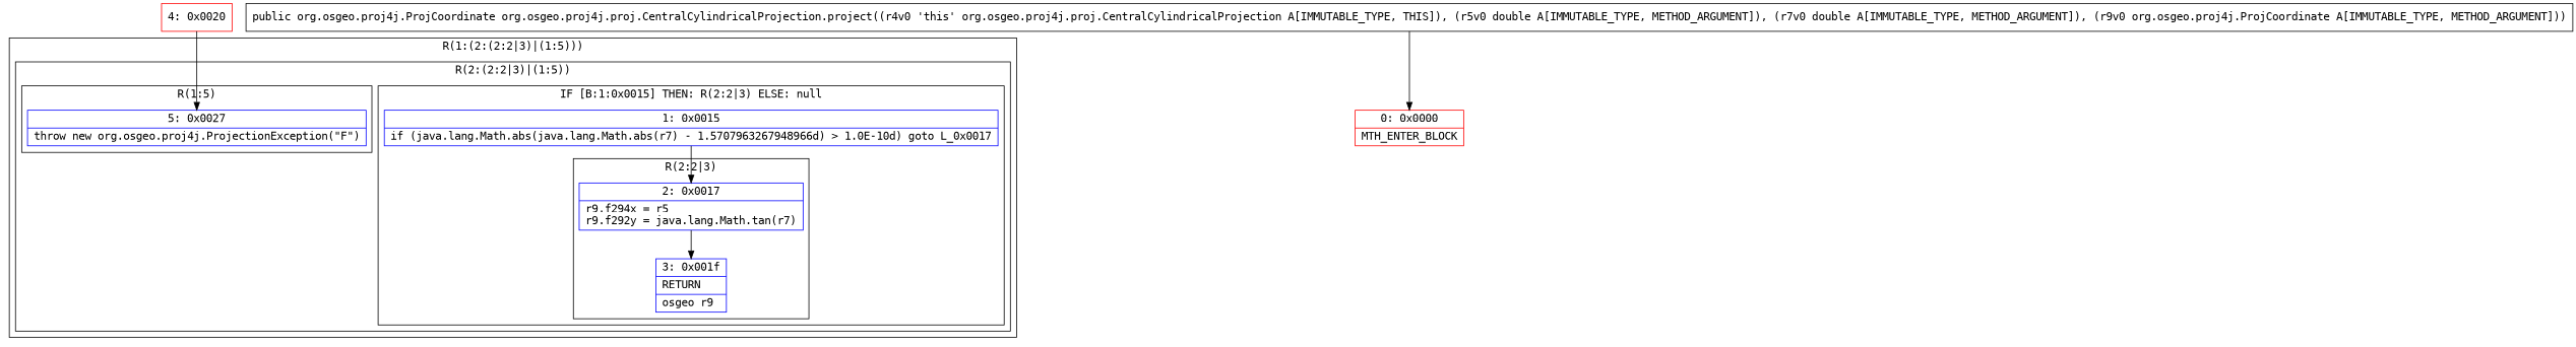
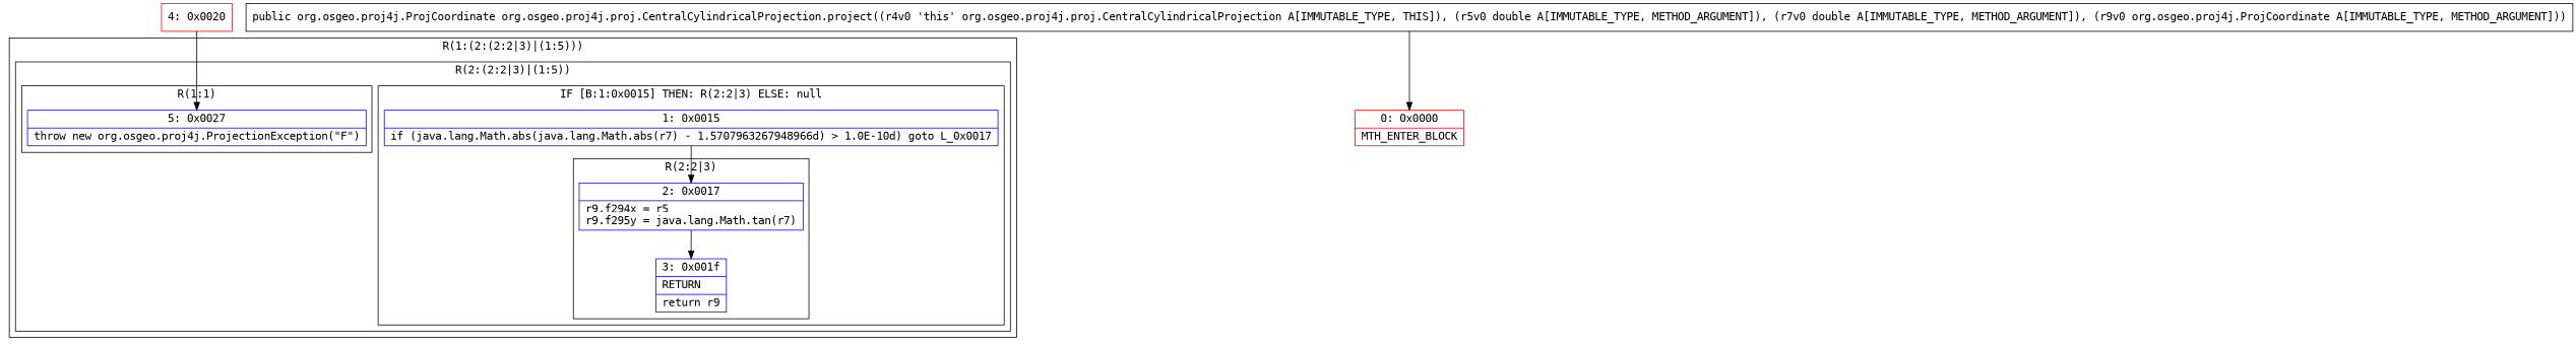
  digraph {
    fontname="DejaVu Sans Mono"
    node [color=blue fontname="DejaVu Sans Mono" shape=record]
    edge [fontname="DejaVu Sans Mono"]
-   n1 [label="{2\:\ 0x0017|r9.f294x = r5\lr9.f292y = java.lang.Math.tan(r7)\l}"]
-   n2 [label="{3\:\ 0x001f|RETURN\l|osgeo r9\l}"]
+   n1 [label="{2\:\ 0x0017|r9.f294x = r5\lr9.f295y = java.lang.Math.tan(r7)\l}"]
+   n2 [label="{3\:\ 0x001f|RETURN\l|return r9\l}"]
    n3 [label="{1\:\ 0x0015|if (java.lang.Math.abs(java.lang.Math.abs(r7) \- 1.5707963267948966d) \> 1.0E\-10d) goto L_0x0017\l}"]
    n4 [label="{5\:\ 0x0027|throw new org.osgeo.proj4j.ProjectionException(\"F\")\l}"]
    n5 [color=red label="{4\:\ 0x0020}"]
    n6 [color=red label="{0\:\ 0x0000|MTH_ENTER_BLOCK\l}"]
    n7 [label="{public org.osgeo.proj4j.ProjCoordinate org.osgeo.proj4j.proj.CentralCylindricalProjection.project((r4v0 'this' org.osgeo.proj4j.proj.CentralCylindricalProjection A[IMMUTABLE_TYPE, THIS]), (r5v0 double A[IMMUTABLE_TYPE, METHOD_ARGUMENT]), (r7v0 double A[IMMUTABLE_TYPE, METHOD_ARGUMENT]), (r9v0 org.osgeo.proj4j.ProjCoordinate A[IMMUTABLE_TYPE, METHOD_ARGUMENT])) }" color=""]
    subgraph cluster_1 {
      label="R(1:(2:(2:2|3)|(1:5)))"
      subgraph cluster_2 {
        label="R(2:(2:2|3)|(1:5))"
        subgraph cluster_3 {
          label="IF [B:1:0x0015] THEN: R(2:2|3) ELSE: null"
          n3
          subgraph cluster_4 {
            label="R(2:2|3)"
            n1
            n2
          }
        }
        subgraph cluster_5 {
-         label="R(1:5)"
+         label="R(1:1)"
          n4
        }
      }
    }
    n1 -> n2
    n3 -> n1
    n5 -> n4
    n7 -> n6
  }
